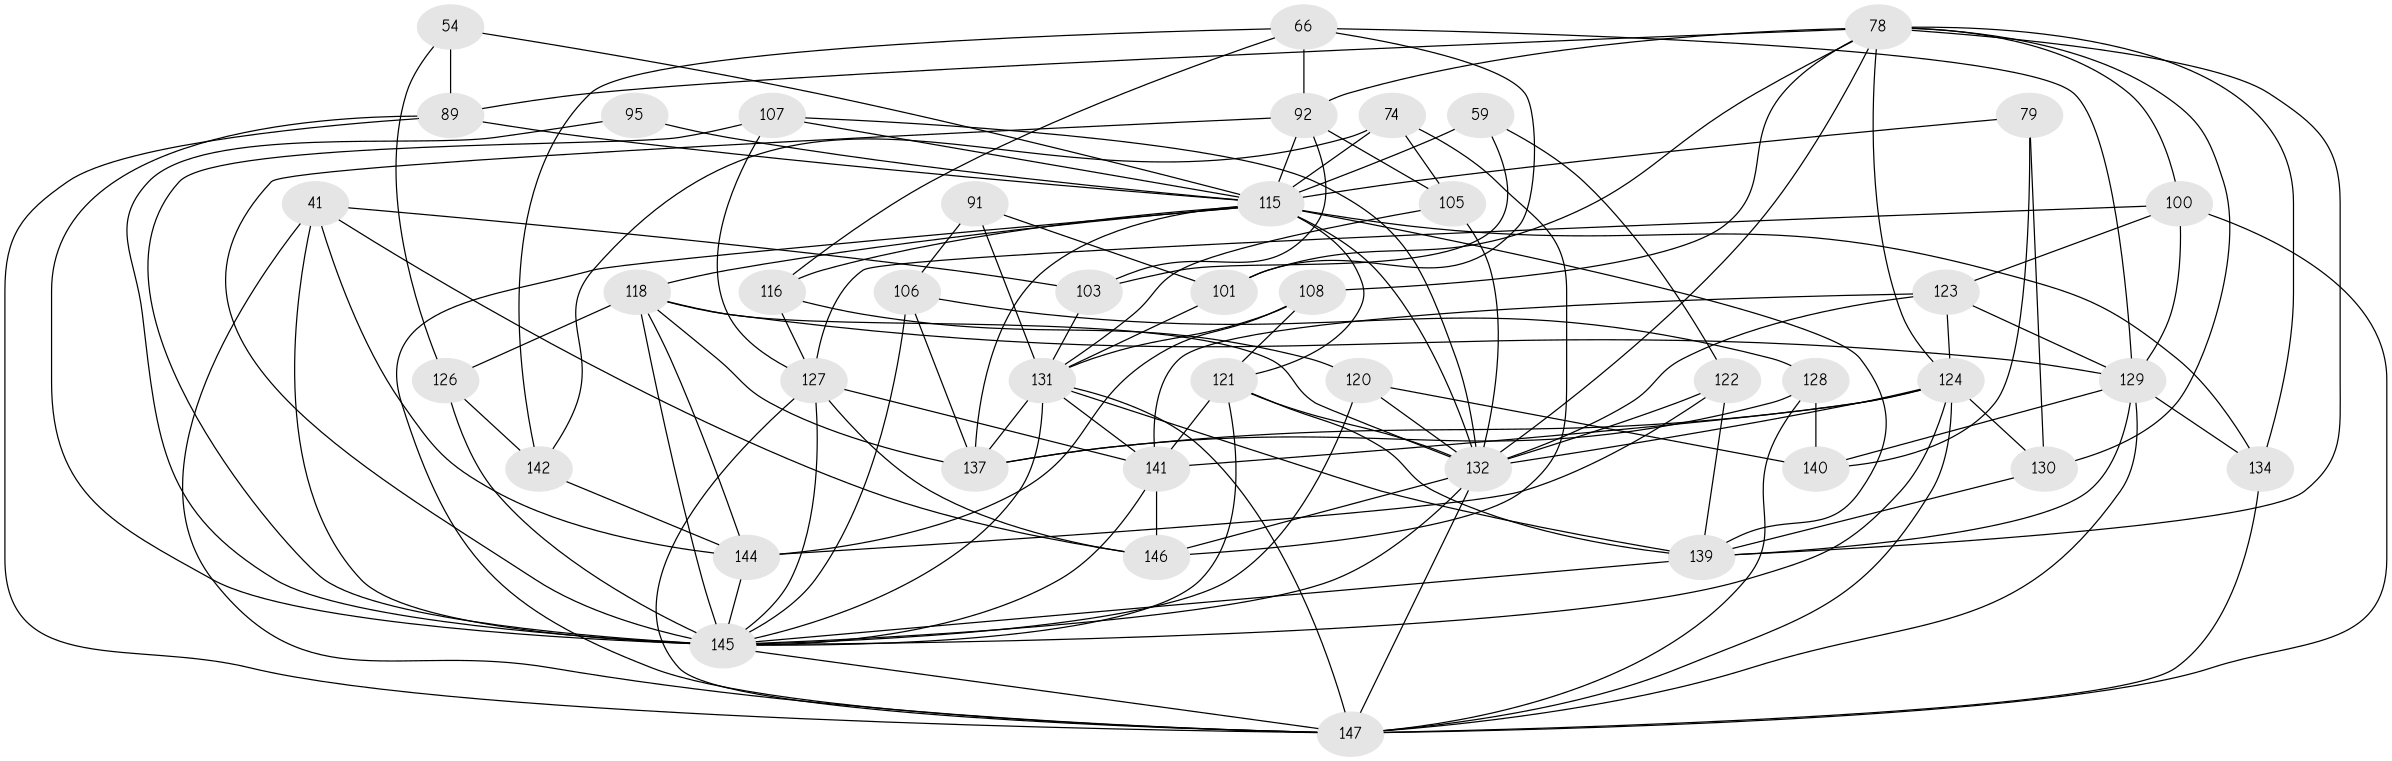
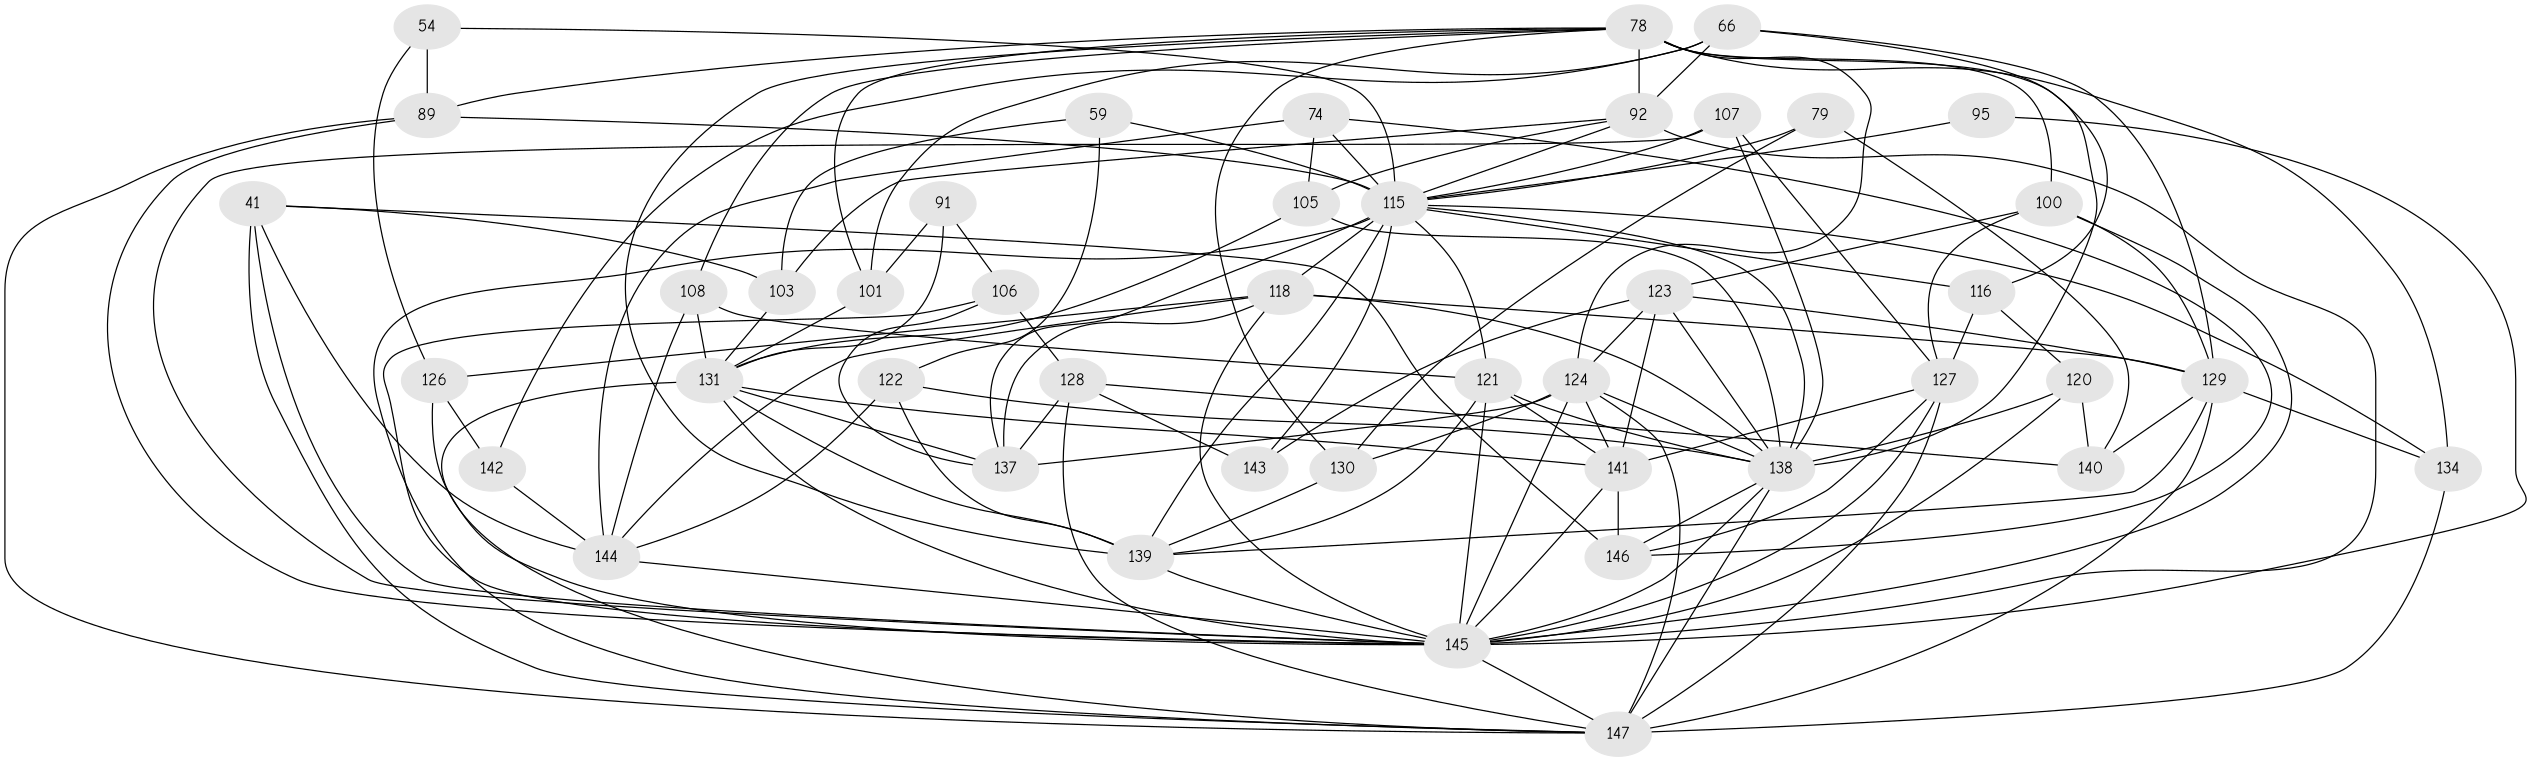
  graph {
    fontname="Comic Neue"
    node [color=gray90 fontname="Comic Neue" style=filled]
    edge [fontname="Comic Neue"]
    41 [super="+30"]
    103
    144 [super="+9+84"]
    145 [super="+93+109+135"]
    146 [super="+132"]
    147 [super="+48+104+136+117"]
    131 [super="+119+102"]
    89 [super="+31"]
    115 [super="+10+23+40+94+114"]
    54
    126 [super="+111"]
    116
    134 [super="+20"]
-   138 [super="+110+125+98" label=132]
+   138 [super="+110+125+98"]
    139 [super="+81+82"]
    137 [super="+60"]
    121 [super="+17+25+53+68"]
    118 [super="+77+73"]
+   143
    142
    59 [super="+39"]
    122
    66 [super="+29"]
    92 [super="+45+87+83"]
    101
    129 [super="+67"]
    105 [super="+21"]
    127 [super="+96"]
    120
    140
    74
    78 [super="+55+76+38"]
    100 [super="+12+52"]
    108
    124 [super="+16+61"]
    130 [super="+71"]
    123 [super="+85"]
    141 [super="+14+32"]
    79
    91
    106
    128 [super="+113"]
    95
    107 [super="+44+37"]
    41 -- 103
    41 -- 144 [weight=2]
    41 -- 145
    41 -- 146 [weight=2]
    41 -- 147 [weight=2]
    103 -- 131
    144 -- 145
    145 -- 147
    131 -- 145
    131 -- 147 [weight=3]
    131 -- 139
    131 -- 137
    131 -- 141 [weight=2]
    89 -- 145
    89 -- 147
    89 -- 115
    115 -- 147 [weight=2]
    115 -- 116
    115 -- 134
    115 -- 138
    115 -- 139 [weight=3]
    115 -- 137
    115 -- 121 [weight=4]
    115 -- 118 [weight=2]
+   115 -- 143
    54 -- 89 [weight=2]
    54 -- 115
    54 -- 126
    126 -- 145 [weight=3]
    126 -- 142
    116 -- 127
    116 -- 120
    134 -- 147
    138 -- 145
    138 -- 146
    138 -- 147 [weight=3]
    139 -- 145
    121 -- 145 [weight=2]
    121 -- 138 [weight=3]
    121 -- 139
    121 -- 141 [weight=3]
    118 -- 144
    118 -- 145
    118 -- 126
    118 -- 138 [weight=2]
    118 -- 137
    118 -- 129 [weight=2]
    142 -- 144
    59 -- 103
    59 -- 115 [weight=4]
    59 -- 122
    122 -- 144
    122 -- 138
    122 -- 139
    66 -- 116
    66 -- 142
    66 -- 92 [weight=2]
    66 -- 101
    66 -- 129
    92 -- 103
    92 -- 145 [weight=2]
    92 -- 115
    92 -- 105
    101 -- 131
    129 -- 147
    129 -- 134
    129 -- 139 [weight=2]
    129 -- 140
    105 -- 131
    105 -- 138
    127 -- 145
    127 -- 146
    127 -- 147 [weight=2]
    127 -- 141
    120 -- 145
    120 -- 138
    120 -- 140
-   74 -- 142
+   74 -- 144
    74 -- 146
    74 -- 115
    74 -- 105
    78 -- 89
    78 -- 134 [weight=3]
    78 -- 138 [weight=2]
    78 -- 139 [weight=2]
    78 -- 92 [weight=3]
    78 -- 101
    78 -- 100 [weight=2]
    78 -- 108
    78 -- 124 [weight=2]
    78 -- 130
-   100 -- 147 [weight=2]
+   100 -- 145 [weight=2]
    100 -- 129
    100 -- 127 [weight=2]
    100 -- 123
    108 -- 144
    108 -- 131
    108 -- 121
    124 -- 145
    124 -- 147 [weight=3]
    124 -- 138
    124 -- 137 [weight=2]
    124 -- 130 [weight=2]
    124 -- 141 [weight=2]
    130 -- 139
    123 -- 138 [weight=2]
+   123 -- 143
    123 -- 129
    123 -- 124
    123 -- 141 [weight=2]
    141 -- 145
    141 -- 146
    79 -- 115
    79 -- 140
    79 -- 130 [weight=2]
    91 -- 131 [weight=2]
    91 -- 101
    91 -- 106
    106 -- 145
    106 -- 137
    106 -- 128
    128 -- 147
    128 -- 137
+   128 -- 143 [weight=2]
    128 -- 140
    95 -- 145 [weight=2]
    95 -- 115 [weight=2]
    107 -- 145 [weight=2]
    107 -- 115
    107 -- 138 [weight=3]
    107 -- 127 [weight=2]
  }
